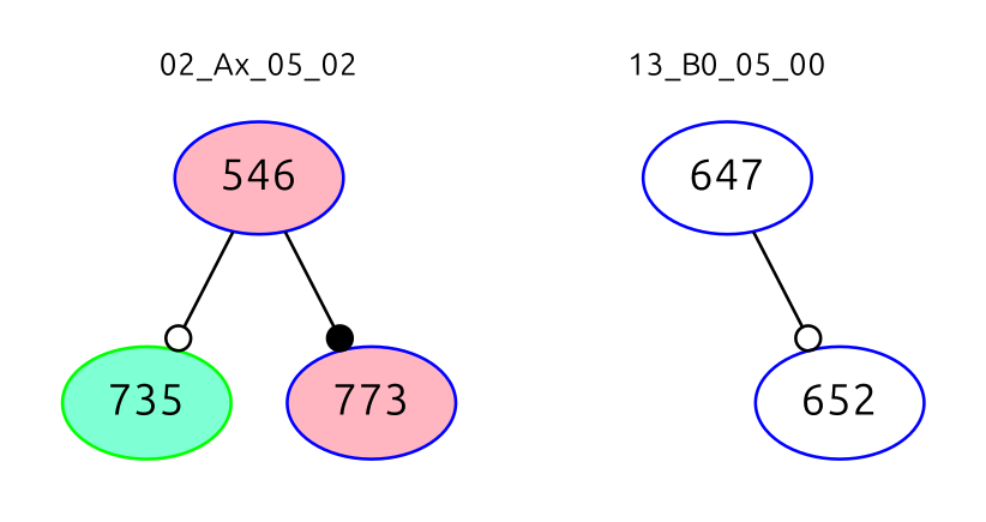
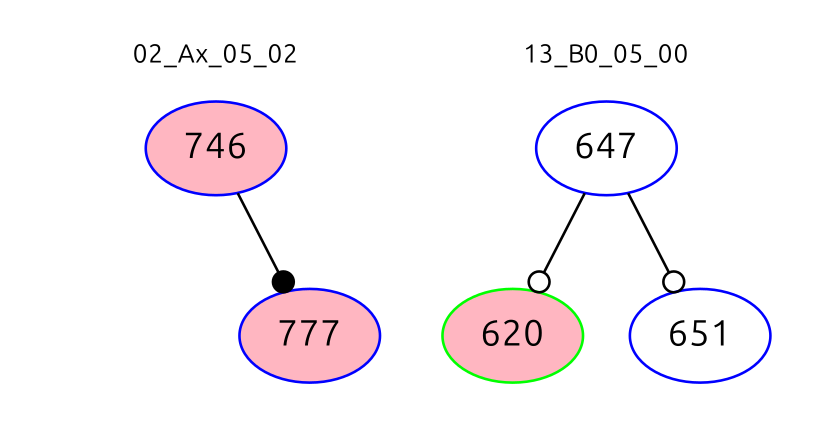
  digraph {
    fontname=Ubuntu
    node [color=blue fillcolor=lightpink fontname=Ubuntu style=filled]
    edge [arrowhead=odot color=black fontname=Ubuntu]
-   n1 [label=546]
-   n2 [color=green fillcolor=aquamarine label=735]
-   n3 [label=773]
+   n1 [label=746]
+   n3 [label=777]
    n4 [fillcolor=white label=647]
-   n6 [fillcolor=white label=652]
+   n5 [color=green label=620]
+   n6 [fillcolor=white label=651]
    subgraph cluster_1 {
      color=white
      fontsize=10
      label="02_Ax_05_02"
      n1
-     n2
      n3
    }
    subgraph cluster_2 {
      color=white
      fontsize=10
      label="13_B0_05_00"
      n4
+     n5
      n6
    }
-   n1 -> n2
    n1 -> n3 [arrowhead=dot]
+   n4 -> n5
    n4 -> n6
  }
